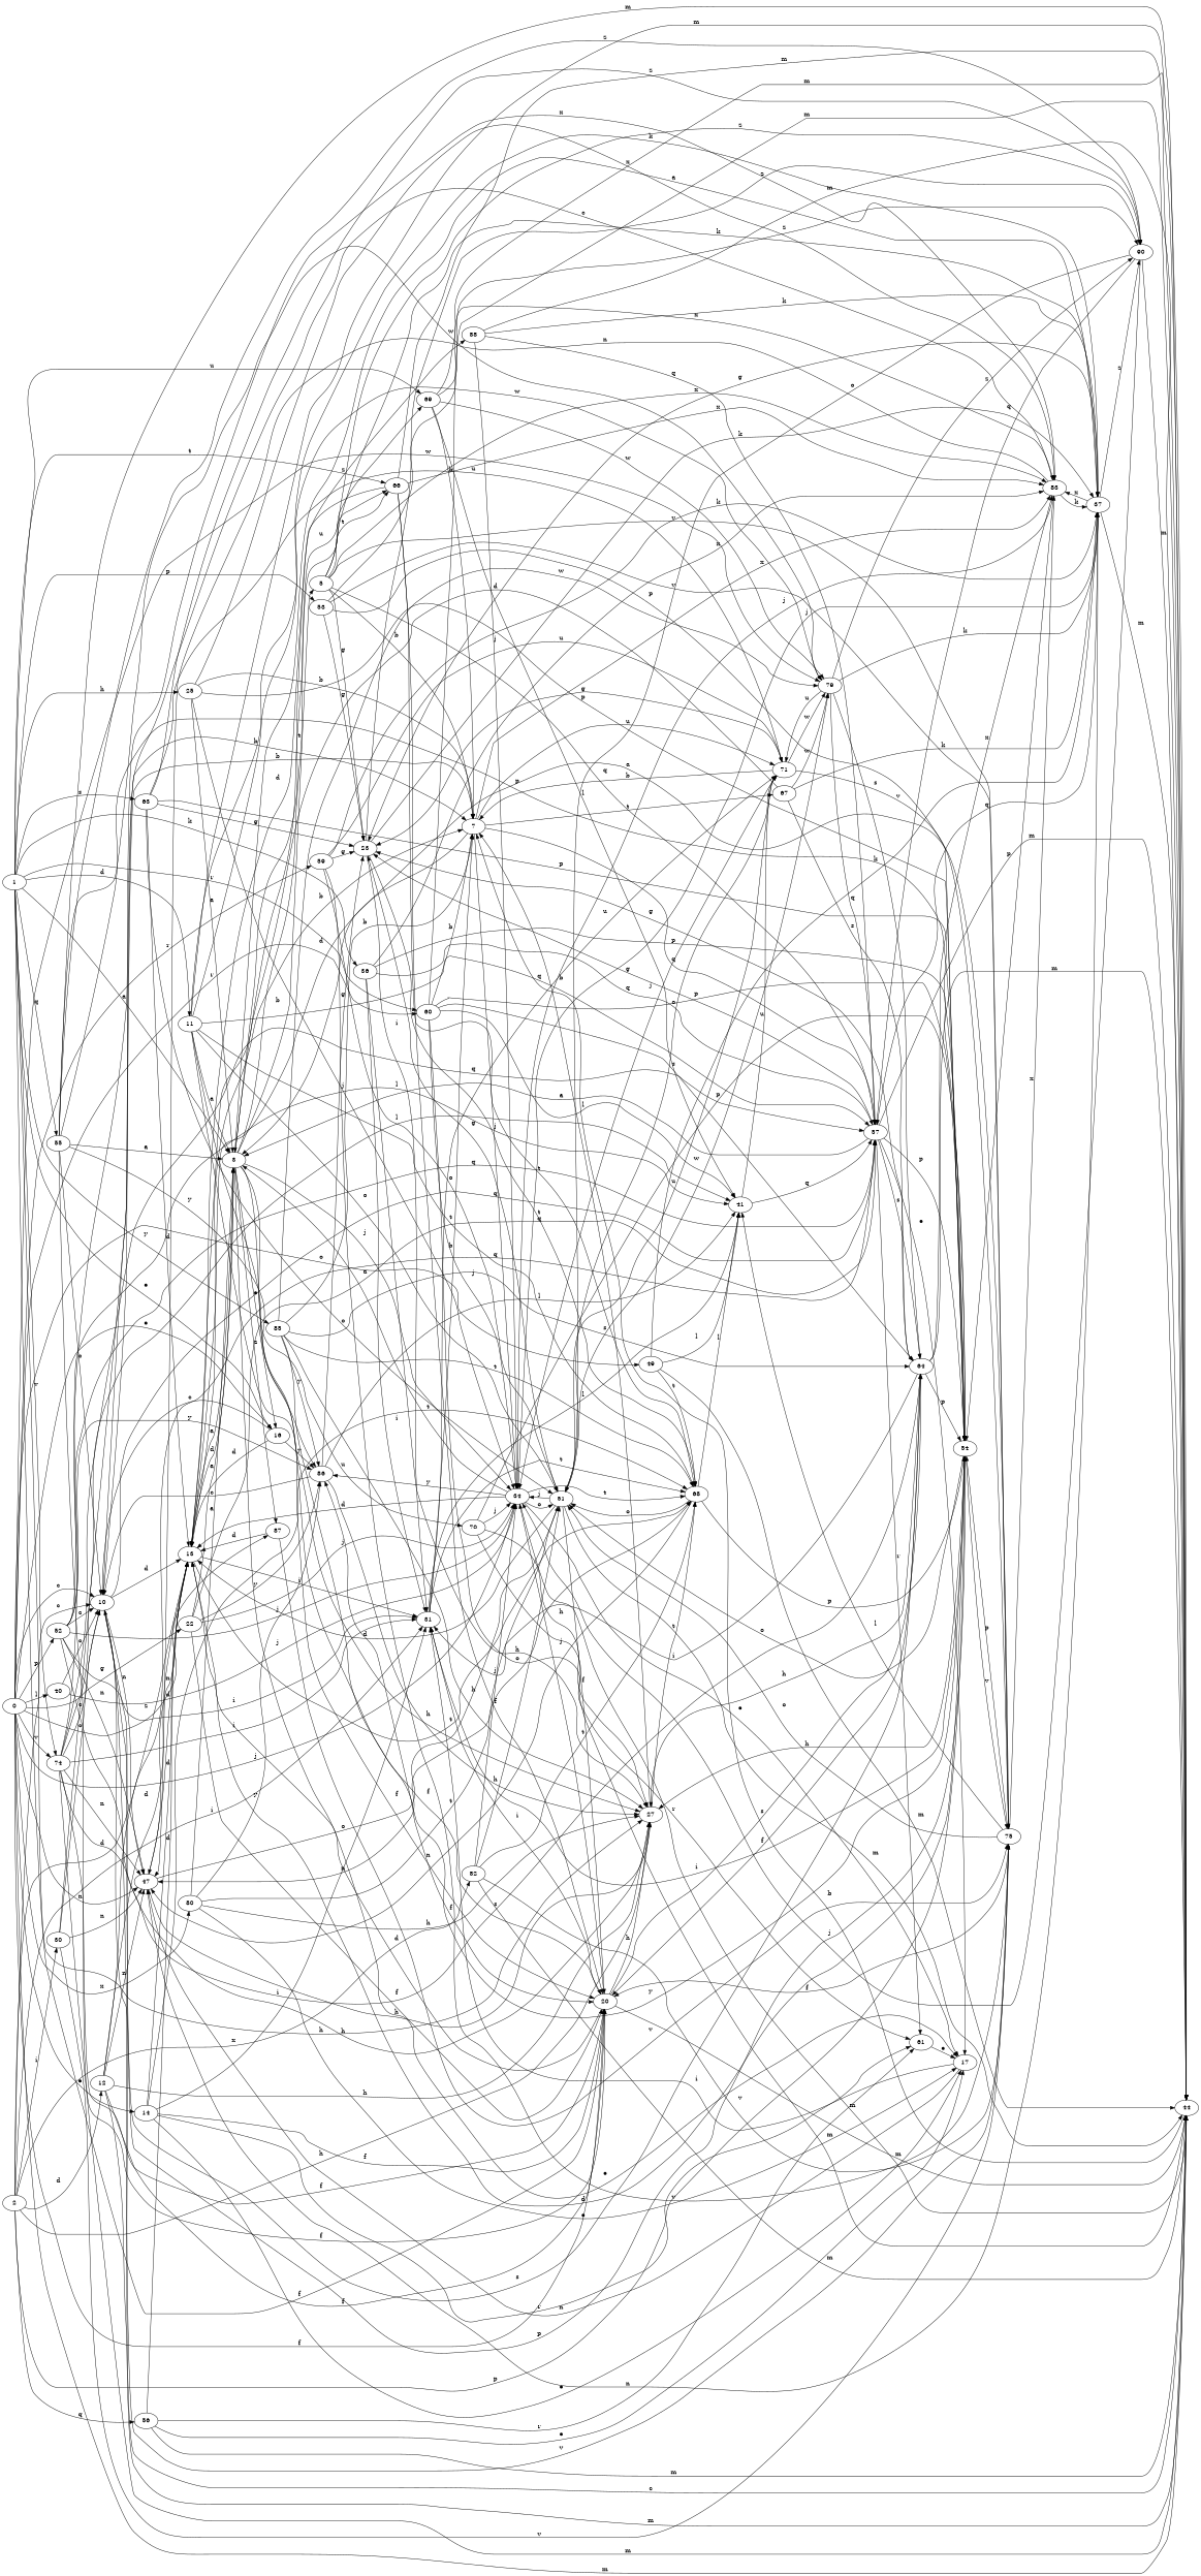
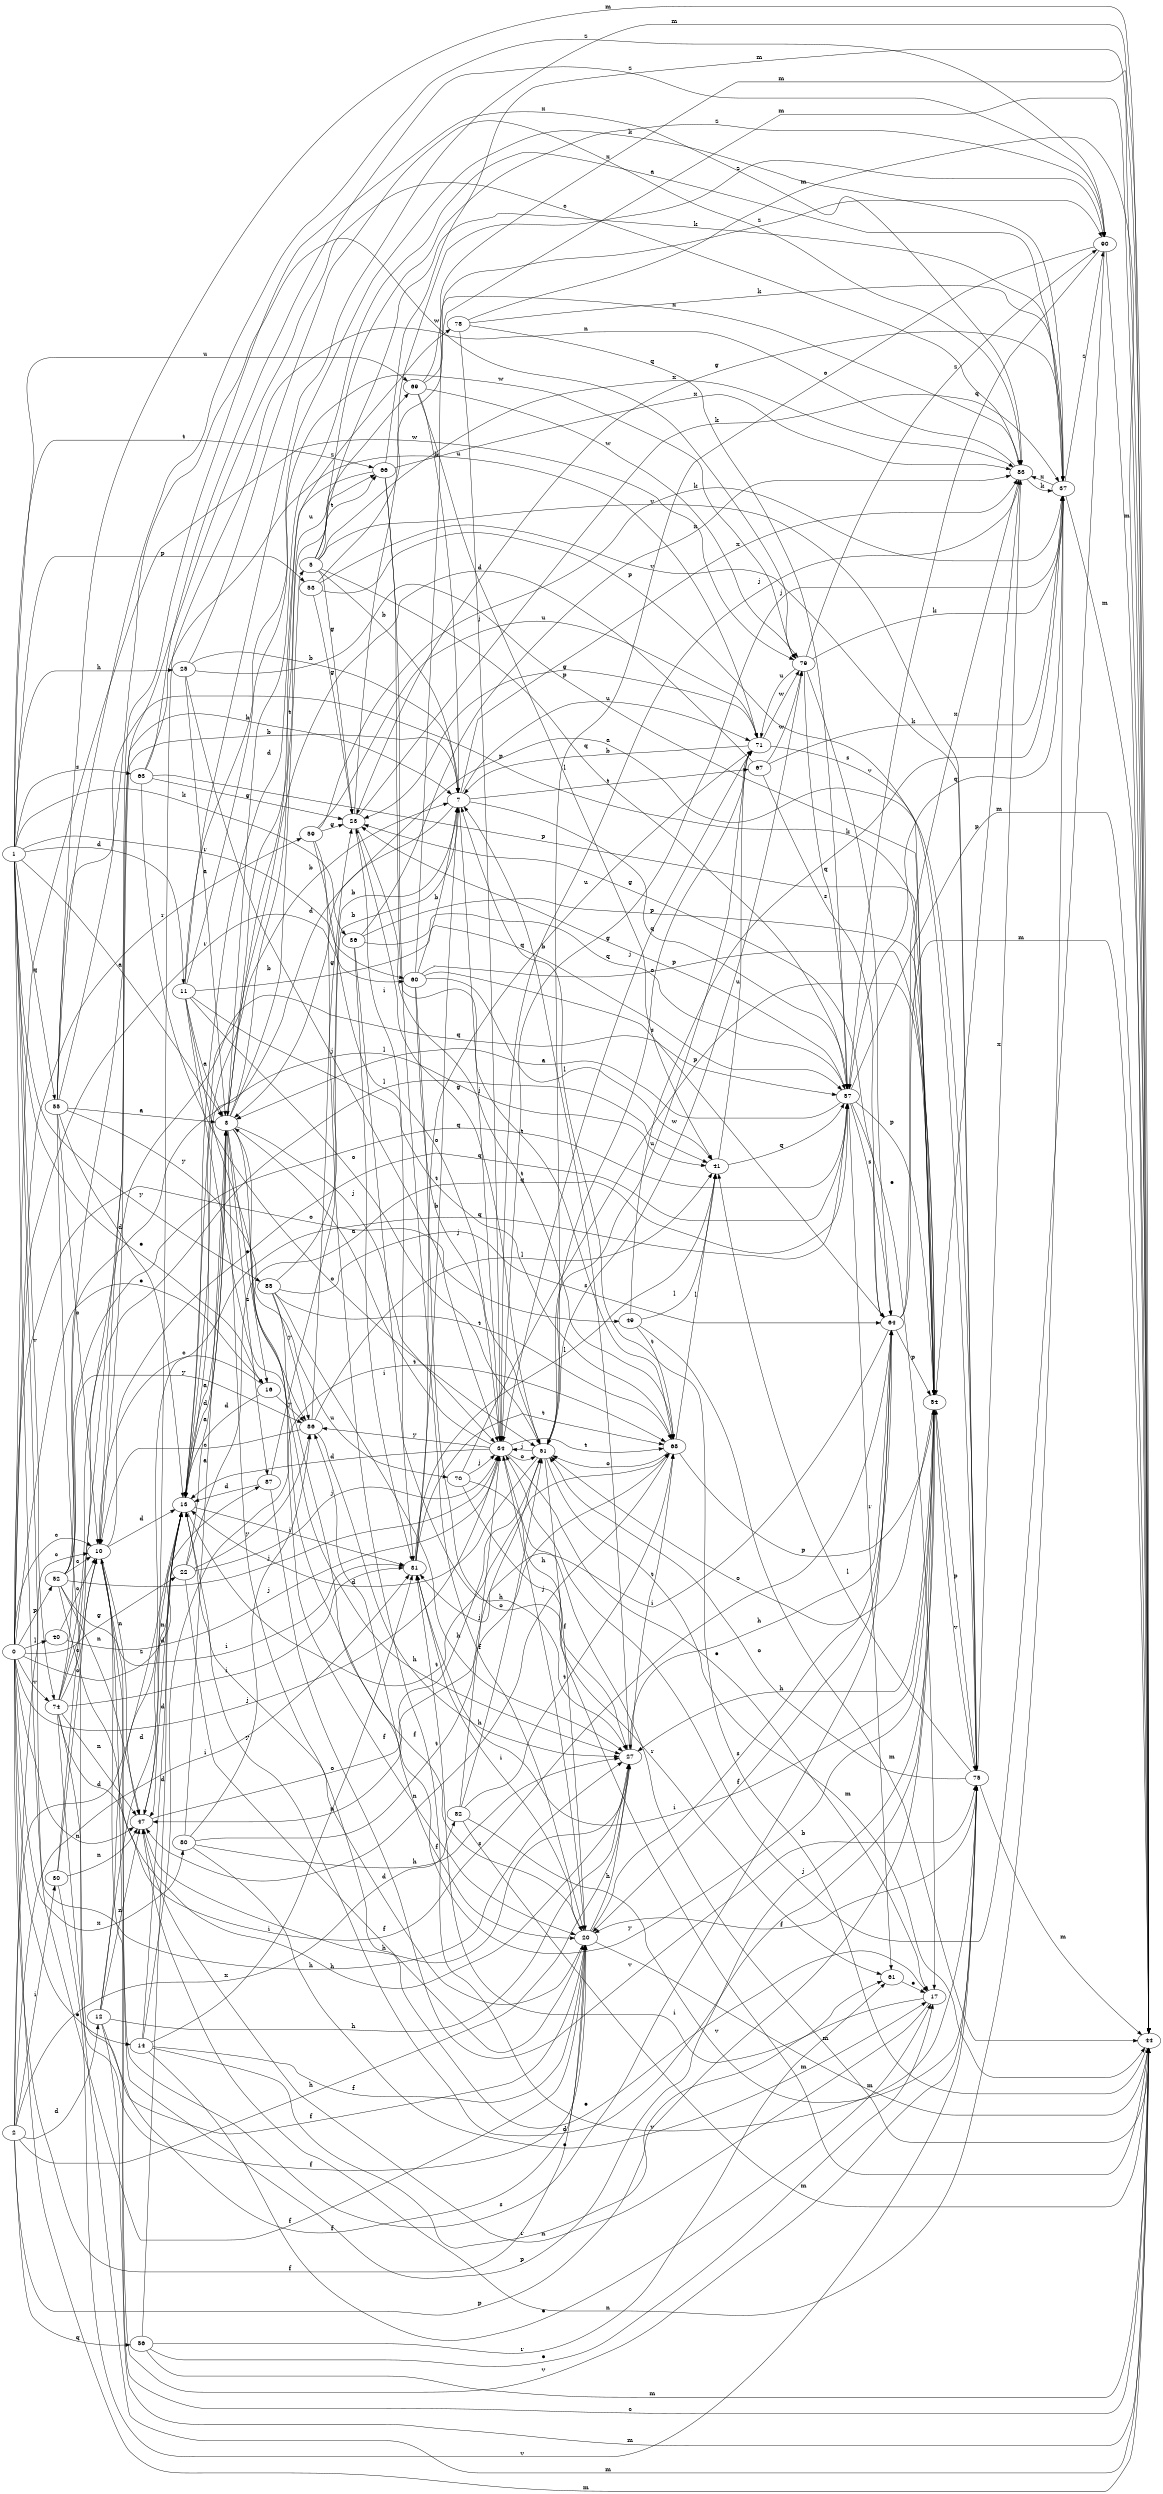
  strict digraph {
    rankdir=LR
    0
    10
    14
    16
    20
    22
    34
    40
    44
    47
    49
    52
    59
    60
    74
    79
    80
    87
    13
    54
    7
    57
    75
    64
    31
    17
    68
    61
    86
    27
    3
    51
    37
    41
    23
    71
    66
    83
    90
    1
    11
    25
    36
    53
    55
    63
    69
    85
    5
    70
-   88
+   88 [label=78]
    2
    12
    30
    56
    82
    67
    0 -> 10 [label=c]
    0 -> 14 [label=e]
    0 -> 16 [label=e]
    0 -> 20 [label=f]
    0 -> 22 [label=g]
    0 -> 34 [label=j]
    0 -> 40 [label=l]
    0 -> 44 [label=m]
    0 -> 47 [label=n]
    0 -> 49 [label=o]
    0 -> 52 [label=p]
    0 -> 59 [label=r]
    0 -> 60 [label=r]
    0 -> 74 [label=v]
    0 -> 79 [label=w]
    0 -> 80 [label=x]
    0 -> 87 [label=z]
    10 -> 47 [label=n]
    10 -> 13 [label=d]
    10 -> 54 [label=p]
    10 -> 7 [label=b]
    10 -> 57 [label=q]
    10 -> 75 [label=v]
    10 -> 64 [label=s]
    14 -> 20 [label=f]
    14 -> 13 [label=d]
    14 -> 31 [label=i]
    14 -> 17 [label=e]
    14 -> 68 [label=t]
    14 -> 61 [label=r]
    16 -> 10 [label=c]
    16 -> 13 [label=d]
    16 -> 86 [label=y]
    20 -> 34 [label=j]
    20 -> 44 [label=m]
    20 -> 13 [label=d]
    20 -> 64 [label=s]
    20 -> 31 [label=i]
    20 -> 27 [label=h]
    22 -> 20 [label=f]
    22 -> 34 [label=j]
    22 -> 57 [label=q]
    22 -> 86 [label=y]
    22 -> 3 [label=a]
    34 -> 44 [label=m]
    34 -> 13 [label=d]
    34 -> 17 [label=e]
    34 -> 68 [label=t]
    34 -> 86 [label=y]
    34 -> 3 [label=a]
    34 -> 51 [label=o]
    40 -> 10 [label=c]
    40 -> 34 [label=j]
    44 -> 10 [label=c]
    44 -> 7 [label=b]
    47 -> 13 [label=d]
    47 -> 27 [label=h]
    47 -> 51 [label=o]
    49 -> 44 [label=m]
    49 -> 68 [label=t]
    49 -> 37 [label=k]
    49 -> 41 [label=l]
    52 -> 10 [label=c]
    52 -> 34 [label=j]
    52 -> 47 [label=n]
    52 -> 57 [label=q]
    52 -> 31 [label=i]
    52 -> 86 [label=y]
    52 -> 27 [label=h]
    52 -> 41 [label=l]
    59 -> 75 [label=v]
    59 -> 51 [label=o]
    59 -> 37 [label=k]
    59 -> 23 [label=g]
    59 -> 71 [label=u]
    60 -> 34 [label=j]
    60 -> 44 [label=m]
    60 -> 54 [label=p]
    60 -> 7 [label=b]
    60 -> 64 [label=s]
    60 -> 61 [label=r]
    60 -> 41 [label=l]
    74 -> 10 [label=c]
    74 -> 20 [label=f]
    74 -> 44 [label=m]
    74 -> 47 [label=n]
    74 -> 57 [label=q]
    74 -> 64 [label=s]
    74 -> 31 [label=i]
    74 -> 41 [label=l]
    74 -> 83 [label=x]
    79 -> 57 [label=q]
    79 -> 64 [label=s]
    79 -> 37 [label=k]
    79 -> 71 [label=u]
    79 -> 90 [label=z]
    80 -> 17 [label=e]
    80 -> 68 [label=t]
    80 -> 86 [label=y]
    80 -> 27 [label=h]
    80 -> 3 [label=a]
    87 -> 13 [label=d]
+   87 -> 7 [label=b]
    87 -> 75 [label=v]
    13 -> 47 [label=n]
    13 -> 7 [label=b]
    13 -> 31 [label=i]
    13 -> 68 [label=t]
    13 -> 3 [label=a]
    54 -> 13 [label=d]
    54 -> 75 [label=v]
    54 -> 31 [label=i]
    54 -> 86 [label=y]
    54 -> 27 [label=h]
    54 -> 51 [label=o]
    7 -> 34 [label=j]
    7 -> 13 [label=d]
    7 -> 57 [label=q]
    7 -> 71 [label=u]
    7 -> 83 [label=x]
    7 -> 67 [label=t]
    57 -> 44 [label=m]
    57 -> 54 [label=p]
    57 -> 64 [label=s]
    57 -> 17 [label=e]
    57 -> 61 [label=r]
    57 -> 3 [label=a]
    57 -> 23 [label=g]
    75 -> 20 [label=f]
+   75 -> 44 [label=m]
    75 -> 54 [label=p]
    75 -> 3 [label=a]
    75 -> 51 [label=o]
    75 -> 41 [label=l]
    75 -> 83 [label=x]
    64 -> 20 [label=f]
    64 -> 44 [label=m]
    64 -> 54 [label=p]
    64 -> 31 [label=i]
    64 -> 27 [label=h]
    64 -> 23 [label=g]
    64 -> 83 [label=x]
    31 -> 7 [label=b]
    31 -> 68 [label=t]
    31 -> 41 [label=l]
    31 -> 71 [label=u]
    17 -> 47 [label=n]
    17 -> 31 [label=i]
    68 -> 47 [label=n]
    68 -> 54 [label=p]
    68 -> 51 [label=o]
    68 -> 41 [label=l]
    61 -> 17 [label=e]
    86 -> 10 [label=c]
    86 -> 27 [label=h]
    86 -> 41 [label=l]
    86 -> 23 [label=g]
    27 -> 7 [label=b]
    27 -> 68 [label=t]
    3 -> 16 [label=e]
    3 -> 20 [label=f]
    3 -> 34 [label=j]
    3 -> 87 [label=z]
    3 -> 13 [label=d]
    3 -> 17 [label=e]
    3 -> 66 [label=t]
    3 -> 69 [label=u]
    3 -> 5 [label=b]
    3 -> 70 [label=u]
    3 -> 88 [label=z]
    51 -> 20 [label=f]
    51 -> 34 [label=j]
    51 -> 44 [label=m]
    51 -> 47 [label=n]
    51 -> 79 [label=w]
    51 -> 13 [label=d]
    51 -> 23 [label=g]
    51 -> 71 [label=u]
    37 -> 34 [label=j]
    37 -> 44 [label=m]
    37 -> 47 [label=n]
    37 -> 57 [label=q]
    37 -> 3 [label=a]
    37 -> 23 [label=g]
    37 -> 83 [label=x]
    37 -> 90 [label=z]
    41 -> 57 [label=q]
    41 -> 71 [label=u]
    23 -> 31 [label=i]
    23 -> 68 [label=t]
    23 -> 37 [label=k]
    23 -> 90 [label=z]
    71 -> 34 [label=j]
    71 -> 79 [label=w]
    71 -> 7 [label=b]
    71 -> 75 [label=v]
    71 -> 51 [label=o]
    71 -> 23 [label=g]
    66 -> 20 [label=f]
    66 -> 44 [label=m]
    66 -> 13 [label=d]
    66 -> 68 [label=t]
    66 -> 83 [label=x]
    83 -> 10 [label=c]
    83 -> 34 [label=j]
    83 -> 47 [label=n]
    83 -> 54 [label=p]
    83 -> 37 [label=k]
    90 -> 34 [label=j]
    90 -> 44 [label=m]
    90 -> 57 [label=q]
    90 -> 51 [label=o]
    1 -> 16 [label=e]
    1 -> 20 [label=f]
    1 -> 60 [label=r]
    1 -> 74 [label=v]
    1 -> 27 [label=h]
    1 -> 3 [label=a]
    1 -> 66 [label=t]
    1 -> 11 [label=d]
    1 -> 25 [label=h]
    1 -> 36 [label=k]
    1 -> 53 [label=p]
    1 -> 55 [label=q]
    1 -> 63 [label=s]
    1 -> 69 [label=u]
    1 -> 85 [label=y]
    11 -> 20 [label=f]
    11 -> 44 [label=m]
    11 -> 79 [label=w]
    11 -> 57 [label=q]
    11 -> 68 [label=t]
    11 -> 27 [label=h]
    11 -> 3 [label=a]
    11 -> 51 [label=o]
    11 -> 37 [label=k]
    25 -> 34 [label=j]
    25 -> 54 [label=p]
    25 -> 7 [label=b]
    25 -> 3 [label=a]
    25 -> 83 [label=x]
    36 -> 54 [label=p]
    36 -> 57 [label=q]
    36 -> 31 [label=i]
    36 -> 27 [label=h]
    36 -> 83 [label=x]
    53 -> 54 [label=p]
    53 -> 75 [label=v]
    53 -> 23 [label=g]
    53 -> 83 [label=x]
    55 -> 10 [label=c]
    55 -> 20 [label=f]
    55 -> 44 [label=m]
    55 -> 79 [label=w]
    55 -> 54 [label=p]
    55 -> 86 [label=y]
    55 -> 3 [label=a]
    55 -> 90 [label=z]
-   63 -> 13 [label=d]
+   55 -> 13 [label=d]
    63 -> 54 [label=p]
    63 -> 51 [label=o]
    63 -> 23 [label=g]
    63 -> 71 [label=u]
    63 -> 90 [label=z]
    69 -> 44 [label=m]
    69 -> 79 [label=w]
    69 -> 7 [label=b]
    69 -> 41 [label=l]
    69 -> 90 [label=z]
    85 -> 20 [label=f]
-   85 -> 79 [label=w]
    85 -> 7 [label=b]
    85 -> 64 [label=s]
    85 -> 68 [label=t]
    85 -> 86 [label=y]
    85 -> 27 [label=h]
    5 -> 7 [label=b]
    5 -> 57 [label=q]
    5 -> 75 [label=v]
    5 -> 37 [label=k]
    5 -> 23 [label=g]
    5 -> 66 [label=t]
    5 -> 83 [label=x]
    5 -> 90 [label=z]
    70 -> 34 [label=j]
    70 -> 44 [label=m]
    70 -> 54 [label=p]
    70 -> 27 [label=h]
    88 -> 34 [label=j]
    88 -> 44 [label=m]
    88 -> 57 [label=q]
    88 -> 37 [label=k]
    2 -> 10 [label=c]
    2 -> 13 [label=d]
    2 -> 54 [label=p]
    2 -> 31 [label=i]
    2 -> 27 [label=h]
    2 -> 12 [label=d]
    2 -> 30 [label=i]
    2 -> 56 [label=q]
    2 -> 82 [label=x]
    12 -> 20 [label=f]
    12 -> 44 [label=m]
    12 -> 47 [label=n]
    12 -> 13 [label=d]
    12 -> 57 [label=q]
    12 -> 27 [label=h]
    30 -> 10 [label=c]
    30 -> 47 [label=n]
    30 -> 7 [label=b]
    30 -> 75 [label=v]
    56 -> 44 [label=m]
    56 -> 13 [label=d]
    56 -> 17 [label=e]
    56 -> 61 [label=r]
    82 -> 34 [label=j]
    82 -> 44 [label=m]
    82 -> 75 [label=v]
    82 -> 68 [label=t]
    82 -> 51 [label=o]
    67 -> 79 [label=w]
    67 -> 13 [label=d]
    67 -> 64 [label=s]
    67 -> 37 [label=k]
  }
